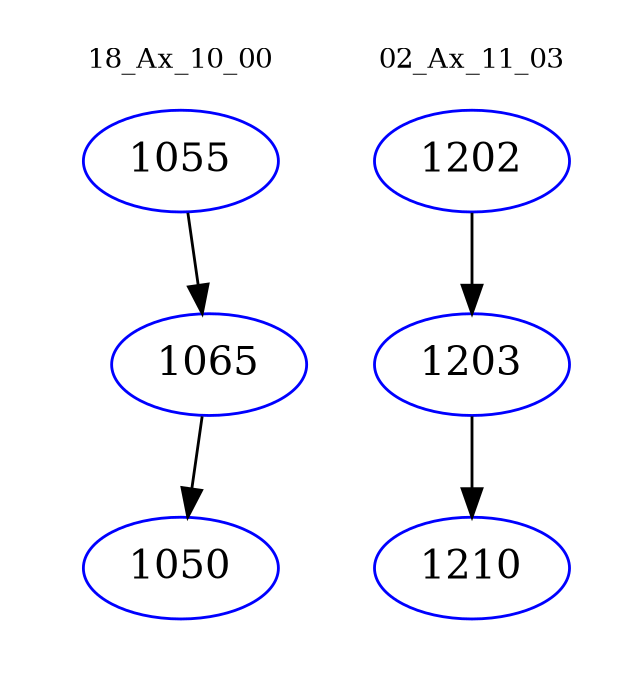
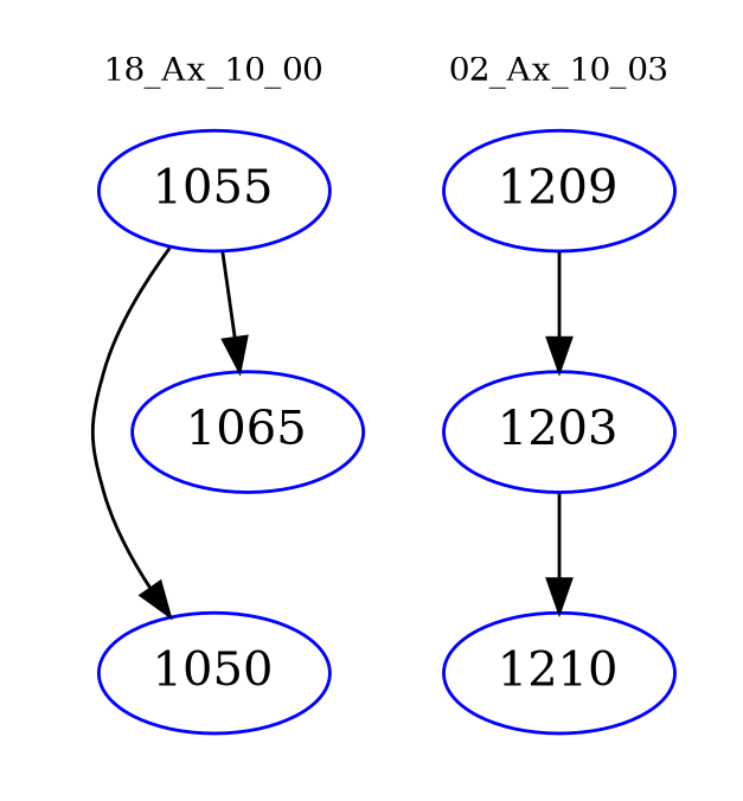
  digraph {
    node [color=blue]
    edge [color=black]
    n1 [label=1055]
    n2 [label=1050]
    n3 [label=1065]
-   n4 [label=1202]
+   n4 [label=1209]
    n5 [label=1203]
    n6 [label=1210]
    subgraph cluster_1 {
      color=white
      fontsize=10
      label="18_Ax_10_00"
      n1
      n2
      n3
    }
    subgraph cluster_2 {
      color=white
      fontsize=10
-     label="02_Ax_11_03"
+     label="02_Ax_10_03"
      n4
      n5
      n6
    }
-   n3 -> n2
+   n1 -> n2
    n1 -> n3
    n4 -> n5
    n5 -> n6
  }
